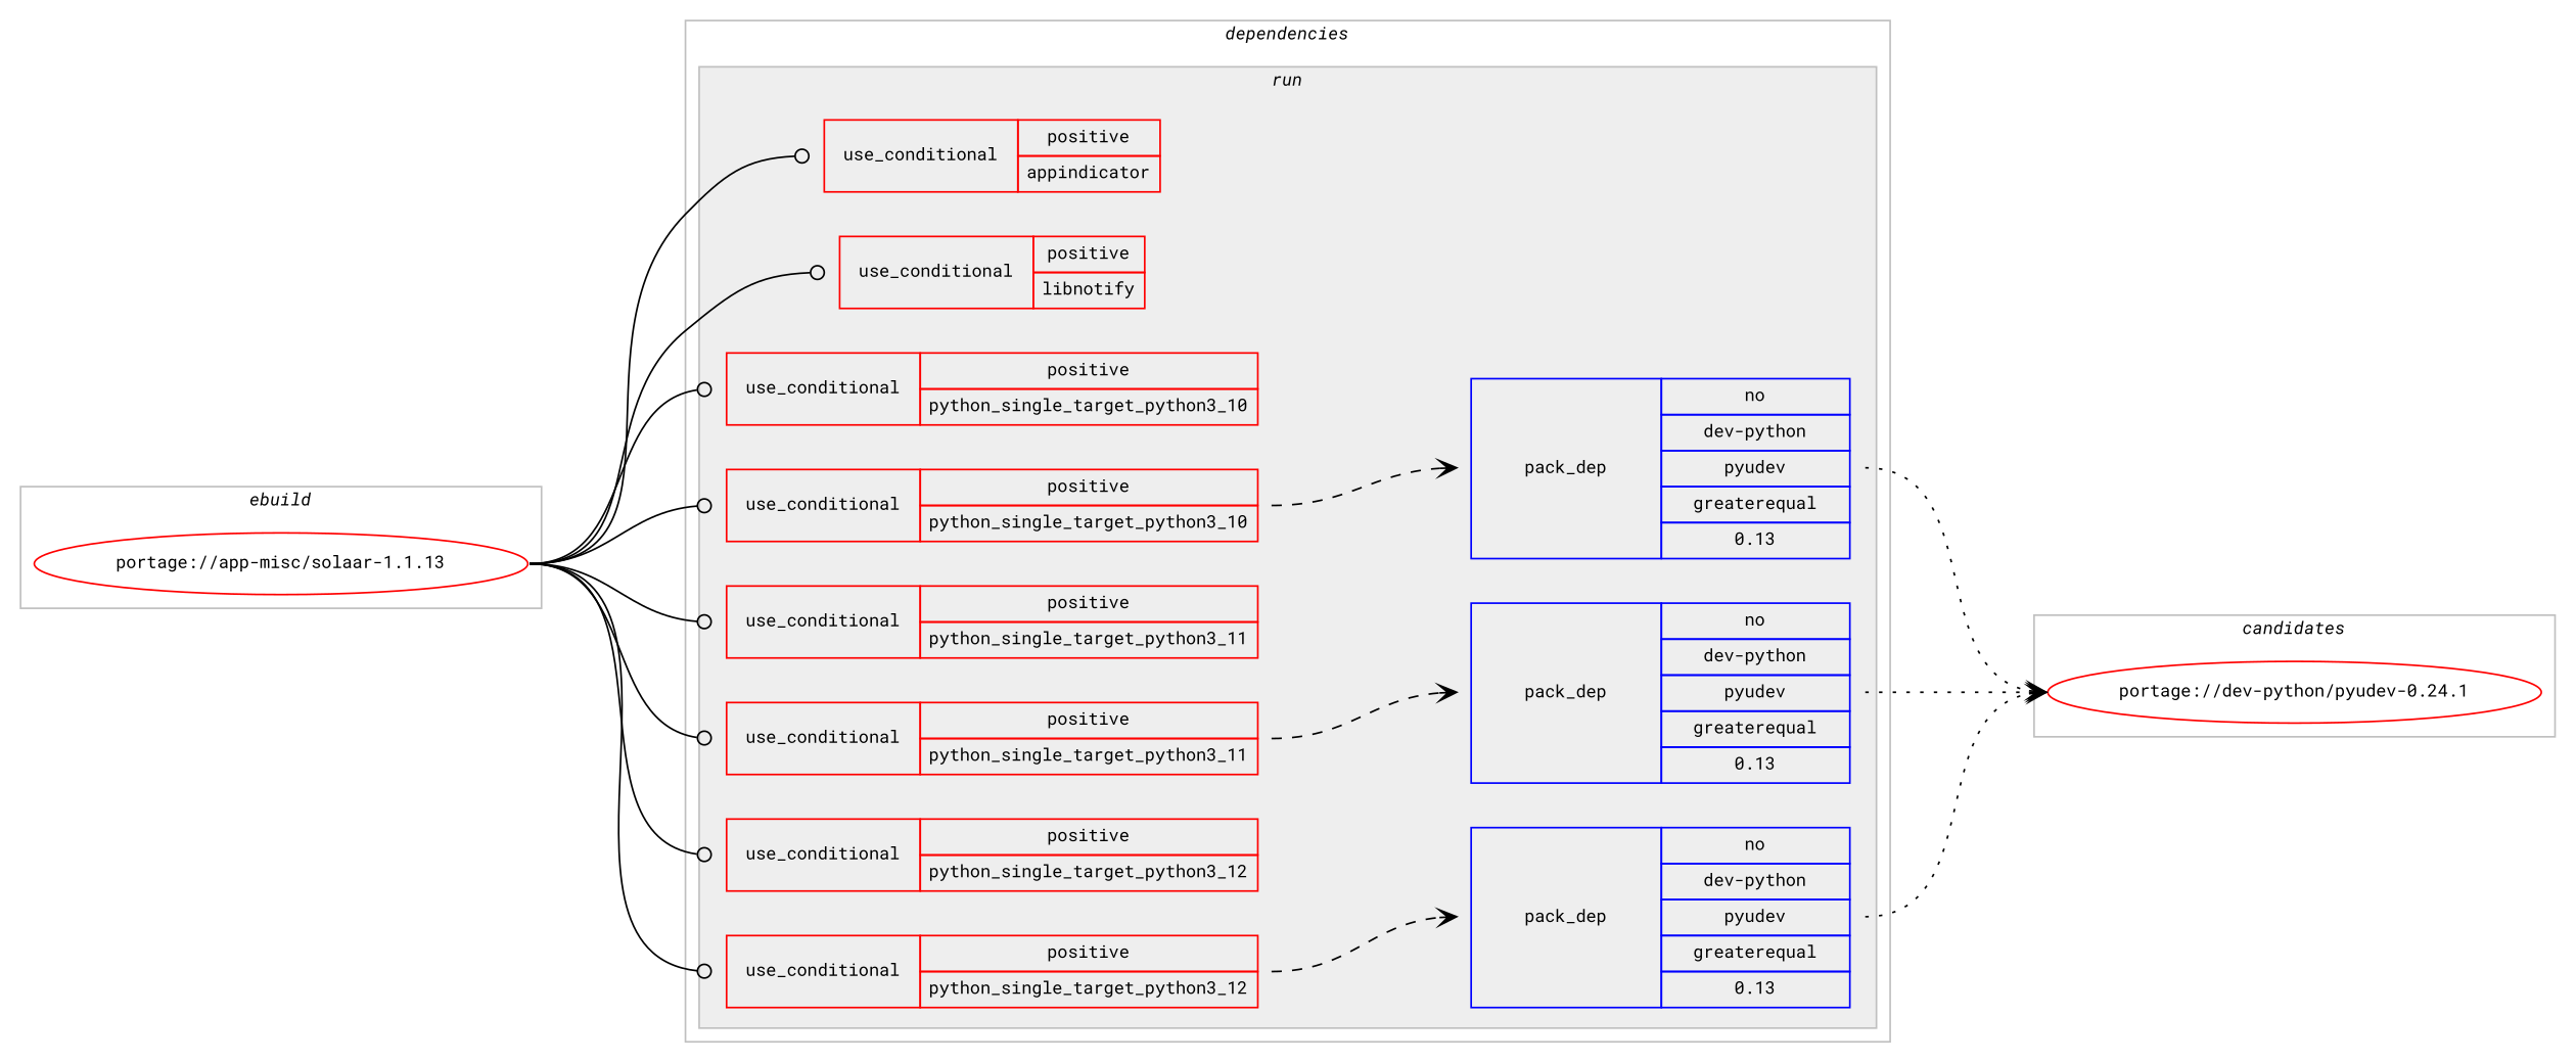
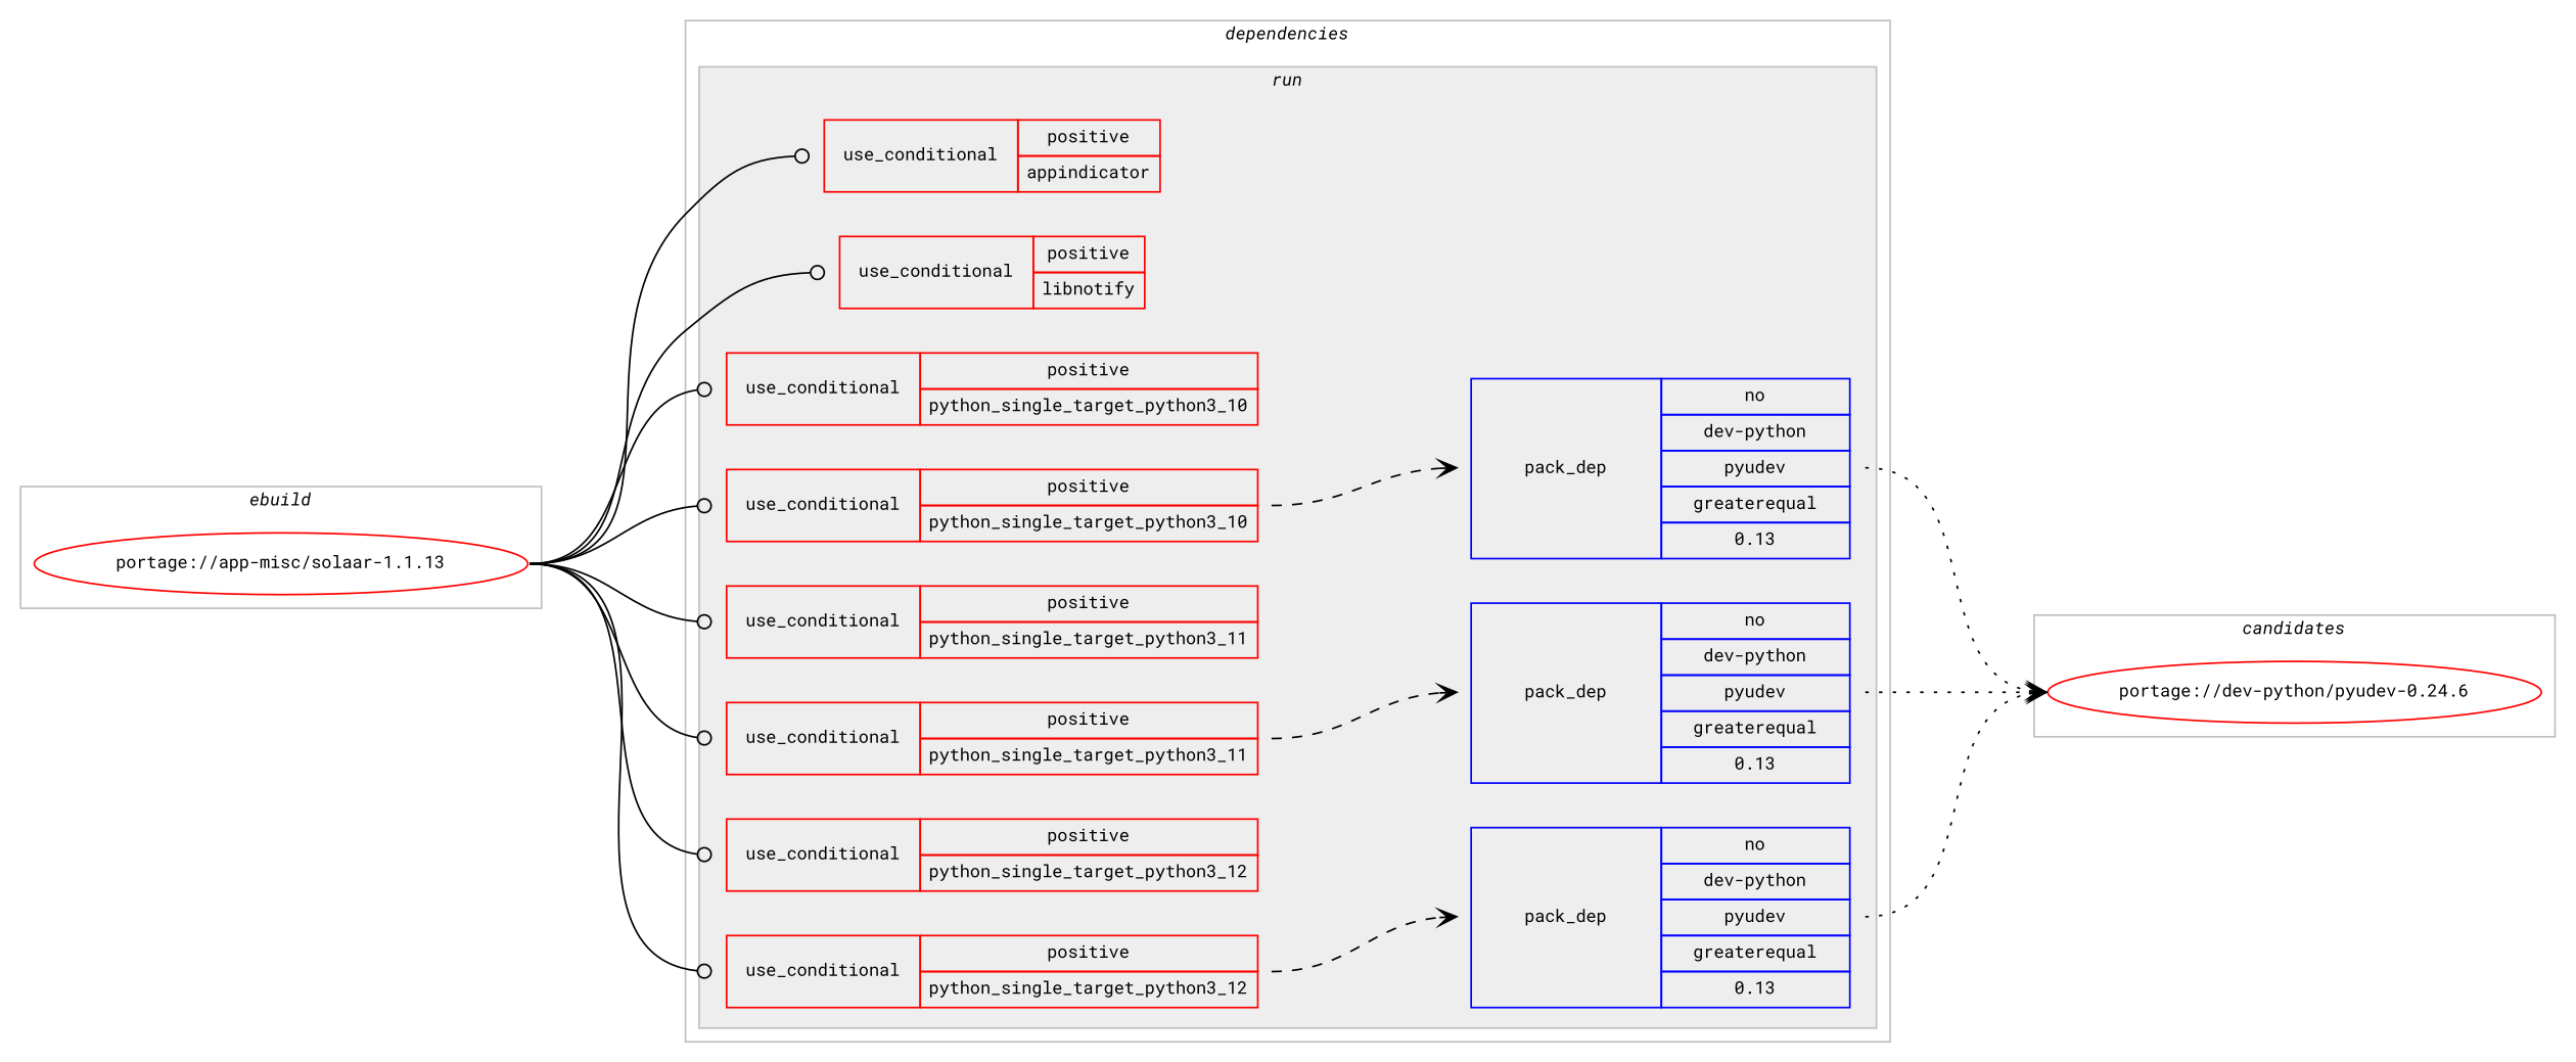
  digraph {
    compound=true
    concentrate=true
    fontname="Roboto Mono"
    fontsize=10
    newrank=true
    rankdir=LR
    ranksep=1.5
    node [color=red fontname="Roboto Mono" fontsize=10 shape=none]
    edge [arrowhead=odot headport=w style=solid tailport=e weight=20 fontname="Roboto Mono"]
    n1 [label="portage://app-misc/solaar-1.1.13" width=4 shape=""]
    n2 [label=<<TABLE BORDER="0" CELLBORDER="1" CELLSPACING="0" CELLPADDING="4"><TR><TD ROWSPAN="3" CELLPADDING="10">use_conditional</TD></TR><TR><TD>positive</TD></TR><TR><TD>appindicator</TD></TR></TABLE>>]
    n3 [label=<<TABLE BORDER="0" CELLBORDER="1" CELLSPACING="0" CELLPADDING="4"><TR><TD ROWSPAN="3" CELLPADDING="10">use_conditional</TD></TR><TR><TD>positive</TD></TR><TR><TD>libnotify</TD></TR></TABLE>>]
    n4 [label=<<TABLE BORDER="0" CELLBORDER="1" CELLSPACING="0" CELLPADDING="4"><TR><TD ROWSPAN="3" CELLPADDING="10">use_conditional</TD></TR><TR><TD>positive</TD></TR><TR><TD>python_single_target_python3_10</TD></TR></TABLE>>]
    n5 [color=blue label=<<TABLE BORDER="0" CELLBORDER="1" CELLSPACING="0" CELLPADDING="4" WIDTH="220"><TR><TD ROWSPAN="6" CELLPADDING="30">pack_dep</TD></TR><TR><TD WIDTH="110">no</TD></TR><TR><TD>dev-python</TD></TR><TR><TD>pyudev</TD></TR><TR><TD>greaterequal</TD></TR><TR><TD>0.13</TD></TR></TABLE>>]
    n6 [label=<<TABLE BORDER="0" CELLBORDER="1" CELLSPACING="0" CELLPADDING="4"><TR><TD ROWSPAN="3" CELLPADDING="10">use_conditional</TD></TR><TR><TD>positive</TD></TR><TR><TD>python_single_target_python3_10</TD></TR></TABLE>>]
    n7 [label=<<TABLE BORDER="0" CELLBORDER="1" CELLSPACING="0" CELLPADDING="4"><TR><TD ROWSPAN="3" CELLPADDING="10">use_conditional</TD></TR><TR><TD>positive</TD></TR><TR><TD>python_single_target_python3_11</TD></TR></TABLE>>]
    n8 [color=blue label=<<TABLE BORDER="0" CELLBORDER="1" CELLSPACING="0" CELLPADDING="4" WIDTH="220"><TR><TD ROWSPAN="6" CELLPADDING="30">pack_dep</TD></TR><TR><TD WIDTH="110">no</TD></TR><TR><TD>dev-python</TD></TR><TR><TD>pyudev</TD></TR><TR><TD>greaterequal</TD></TR><TR><TD>0.13</TD></TR></TABLE>>]
    n9 [label=<<TABLE BORDER="0" CELLBORDER="1" CELLSPACING="0" CELLPADDING="4"><TR><TD ROWSPAN="3" CELLPADDING="10">use_conditional</TD></TR><TR><TD>positive</TD></TR><TR><TD>python_single_target_python3_11</TD></TR></TABLE>>]
    n10 [label=<<TABLE BORDER="0" CELLBORDER="1" CELLSPACING="0" CELLPADDING="4"><TR><TD ROWSPAN="3" CELLPADDING="10">use_conditional</TD></TR><TR><TD>positive</TD></TR><TR><TD>python_single_target_python3_12</TD></TR></TABLE>>]
    n11 [color=blue label=<<TABLE BORDER="0" CELLBORDER="1" CELLSPACING="0" CELLPADDING="4" WIDTH="220"><TR><TD ROWSPAN="6" CELLPADDING="30">pack_dep</TD></TR><TR><TD WIDTH="110">no</TD></TR><TR><TD>dev-python</TD></TR><TR><TD>pyudev</TD></TR><TR><TD>greaterequal</TD></TR><TR><TD>0.13</TD></TR></TABLE>>]
    n12 [label=<<TABLE BORDER="0" CELLBORDER="1" CELLSPACING="0" CELLPADDING="4"><TR><TD ROWSPAN="3" CELLPADDING="10">use_conditional</TD></TR><TR><TD>positive</TD></TR><TR><TD>python_single_target_python3_12</TD></TR></TABLE>>]
-   n13 [label="portage://dev-python/pyudev-0.24.1" width=4 shape=""]
+   n13 [label="portage://dev-python/pyudev-0.24.6" width=4 shape=""]
    subgraph cluster_1 {
      color=gray
      label=<<i>ebuild</i>>
      rank=same
      n1
    }
    subgraph cluster_2 {
      color=gray
      label=<<i>dependencies</i>>
      subgraph cluster_3 {
        color=gray
        fillcolor="#eeeeee"
        label=<<i>compile</i>>
        style=filled
      }
      subgraph cluster_4 {
        color=gray
        fillcolor="#eeeeee"
        label=<<i>compile and run</i>>
        style=filled
      }
      subgraph cluster_5 {
        color=gray
        fillcolor="#eeeeee"
        label=<<i>run</i>>
        style=filled
        subgraph sub_6 {
          color=gray
          fillcolor="#eeeeee"
          label=<<i>run</i>>
          style=filled
          n2
        }
        subgraph sub_7 {
          color=gray
          fillcolor="#eeeeee"
          label=<<i>run</i>>
          style=filled
          n3
        }
        subgraph sub_8 {
          color=gray
          fillcolor="#eeeeee"
          label=<<i>run</i>>
          style=filled
          n4
        }
        subgraph sub_9 {
          color=gray
          fillcolor="#eeeeee"
          label=<<i>run</i>>
          style=filled
          n6
          subgraph sub_10 {
            color=gray
            fillcolor="#eeeeee"
            label=<<i>run</i>>
            style=filled
            n5
          }
        }
        subgraph sub_11 {
          color=gray
          fillcolor="#eeeeee"
          label=<<i>run</i>>
          style=filled
          n7
        }
        subgraph sub_12 {
          color=gray
          fillcolor="#eeeeee"
          label=<<i>run</i>>
          style=filled
          n9
          subgraph sub_13 {
            color=gray
            fillcolor="#eeeeee"
            label=<<i>run</i>>
            style=filled
            n8
          }
        }
        subgraph sub_14 {
          color=gray
          fillcolor="#eeeeee"
          label=<<i>run</i>>
          style=filled
          n10
        }
        subgraph sub_15 {
          color=gray
          fillcolor="#eeeeee"
          label=<<i>run</i>>
          style=filled
          n12
          subgraph sub_16 {
            color=gray
            fillcolor="#eeeeee"
            label=<<i>run</i>>
            style=filled
            n11
          }
        }
      }
    }
    subgraph cluster_17 {
      color=gray
      label=<<i>candidates</i>>
      rank=same
      subgraph sub_18 {
        color=black
        label=<<i>candidates</i>>
        nodesep=1
        rank=same
        n13
      }
      subgraph sub_19 {
        color=black
        label=<<i>candidates</i>>
        nodesep=1
        rank=same
        n13
      }
      subgraph sub_20 {
        color=black
        label=<<i>candidates</i>>
        nodesep=1
        rank=same
        n13
      }
    }
    n1 -> n2
    n1 -> n3
    n1 -> n4
    n1 -> n6
    n1 -> n7
    n1 -> n9
    n1 -> n10
    n1 -> n12
    n5 -> n13 [arrowhead=vee style=dotted weight=100]
    n6 -> n5 [arrowhead=vee style=dashed]
    n8 -> n13 [arrowhead=vee style=dotted weight=100]
    n9 -> n8 [arrowhead=vee style=dashed]
    n11 -> n13 [arrowhead=vee style=dotted weight=100]
    n12 -> n11 [arrowhead=vee style=dashed]
  }
